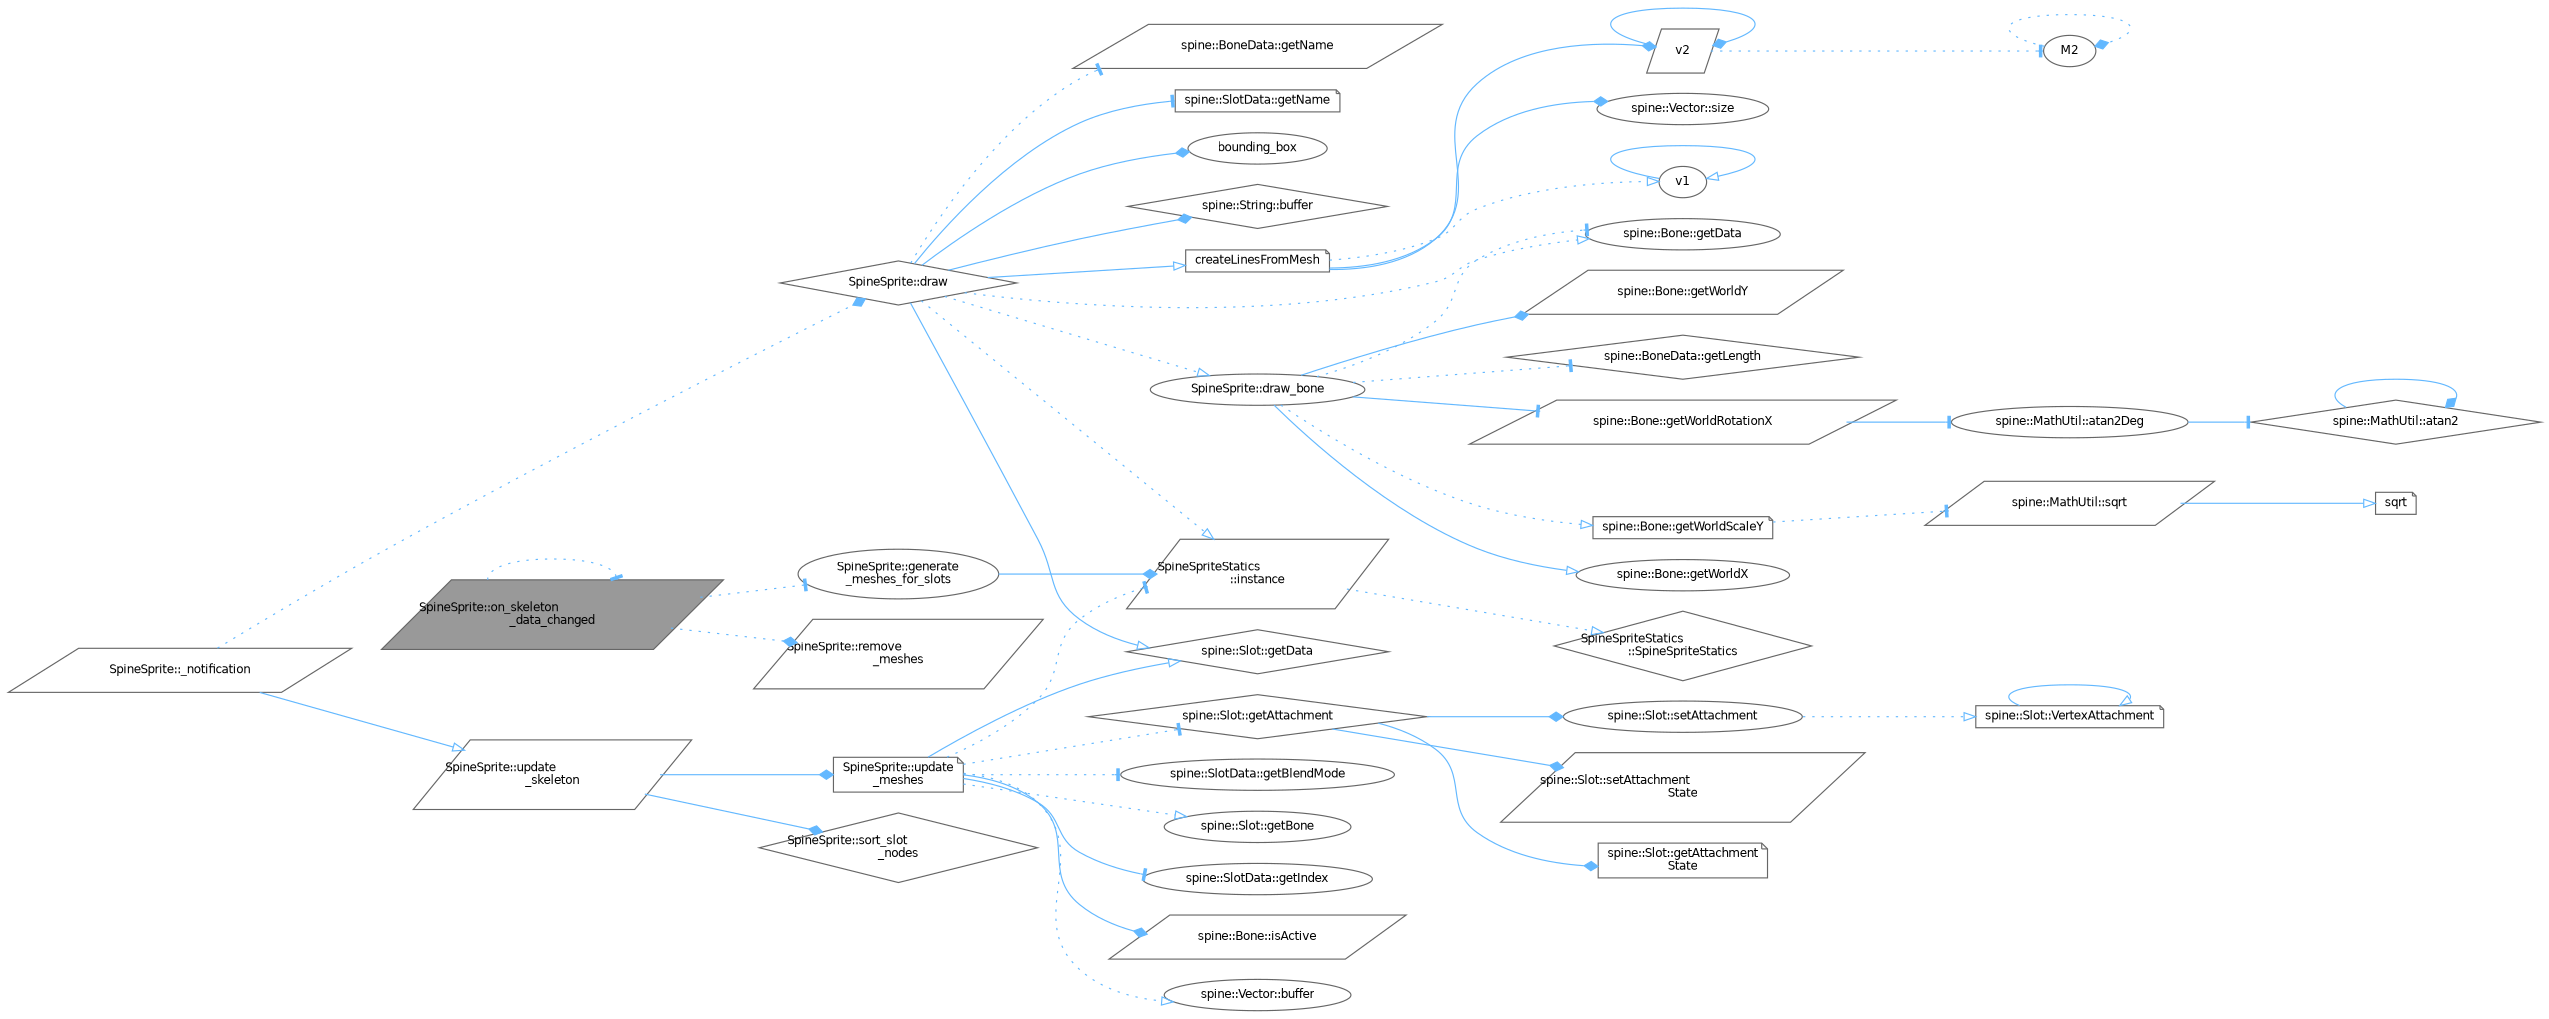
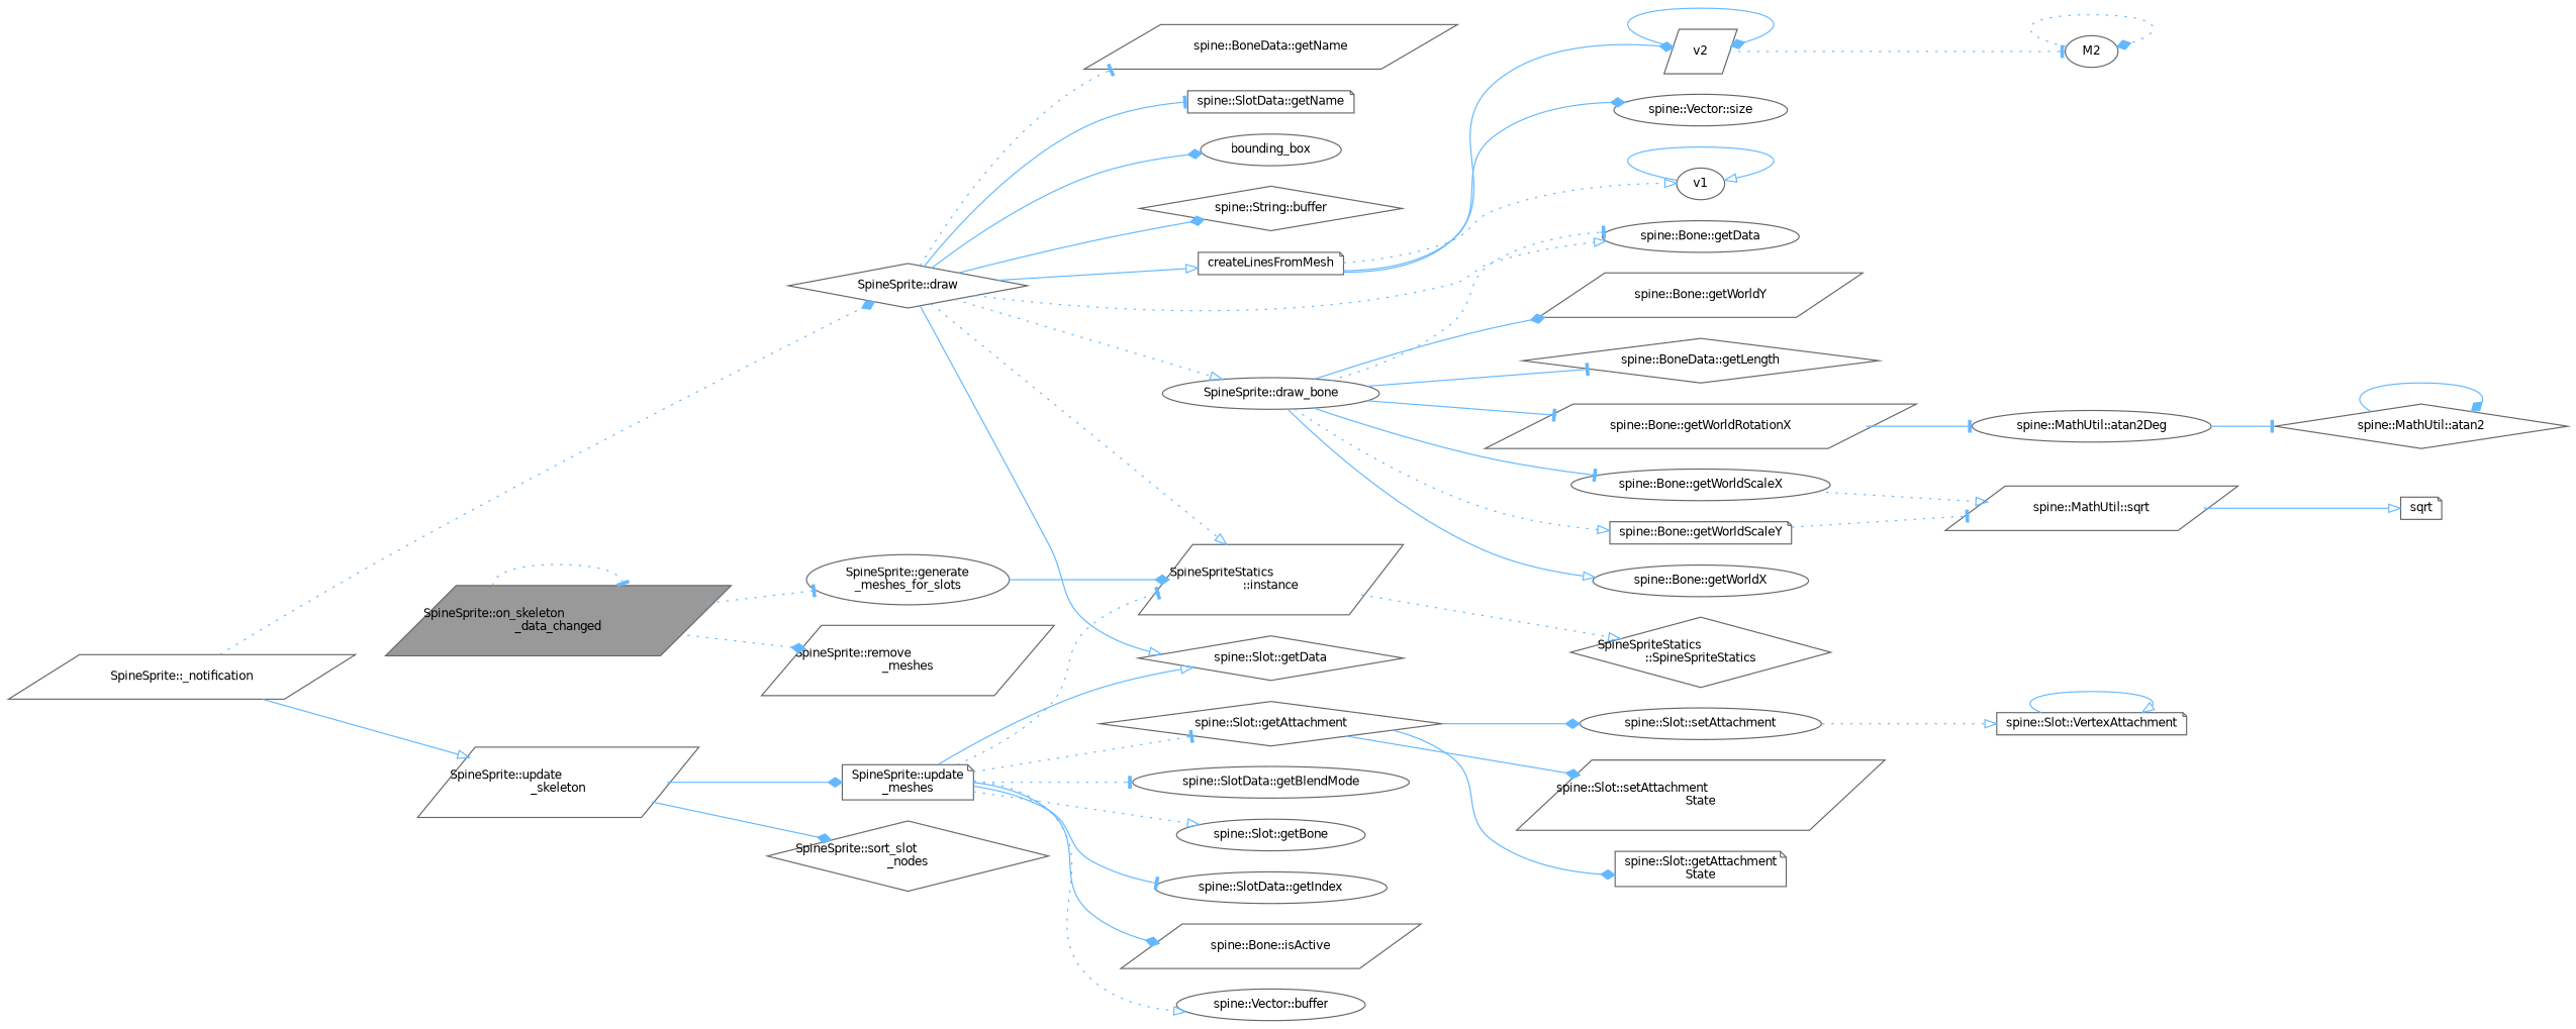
  digraph {
    rankdir=LR
    node [color=grey40 fillcolor=white fontname=Helvetica fontsize=10 shape=ellipse style=filled]
    edge [arrowhead=onormal color=steelblue1 fontname=Helvetica fontsize=10 labelfontname=Helvetica labelfontsize=10 style=solid]
    n1 [color=gray40 fillcolor=grey60 fontcolor=black height=0.2 label="SpineSprite::on_skeleton\l_data_changed" shape=parallelogram width=0.4]
    n2 [height=0.2 label="SpineSprite::generate\l_meshes_for_slots" width=0.4]
    n3 [height=0.2 label="SpineSprite::remove\l_meshes" shape=parallelogram width=0.4]
    n4 [height=0.2 label="SpineSprite::_notification" shape=parallelogram width=0.4]
    n5 [height=0.2 label="SpineSprite::draw" shape=diamond width=0.4]
    n6 [height=0.2 label="SpineSprite::update\l_skeleton" shape=parallelogram width=0.4]
    n7 [height=0.2 label="SpineSpriteStatics\l::instance" shape=parallelogram width=0.4]
    n8 [height=0.2 label=bounding_box width=0.4]
    n9 [height=0.2 label="spine::String::buffer" shape=diamond width=0.4]
    n10 [height=0.2 label=createLinesFromMesh shape=note width=0.4]
    n11 [height=0.2 label="SpineSprite::draw_bone" width=0.4]
    n12 [height=0.2 label="spine::Bone::getData" width=0.4]
    n13 [height=0.2 label="spine::Slot::getData" shape=diamond width=0.4]
    n14 [height=0.2 label="spine::BoneData::getName" shape=parallelogram width=0.4]
    n15 [height=0.2 label="spine::SlotData::getName" shape=note width=0.4]
    n16 [height=0.2 label="SpineSprite::sort_slot\l_nodes" shape=diamond width=0.4]
    n17 [height=0.2 label="SpineSprite::update\l_meshes" shape=note width=0.4]
    n18 [height=0.2 label="spine::Vector::size" width=0.4]
    n19 [height=0.2 label=v1 width=0.4]
    n20 [height=0.2 label=v2 shape=parallelogram width=0.4]
    n21 [height=0.2 label="spine::BoneData::getLength" shape=diamond width=0.4]
    n22 [height=0.2 label="spine::Bone::getWorldRotationX" shape=parallelogram width=0.4]
+   n23 [height=0.2 label="spine::Bone::getWorldScaleX" width=0.4]
    n24 [height=0.2 label="spine::Bone::getWorldScaleY" shape=note width=0.4]
    n25 [height=0.2 label="spine::Bone::getWorldX" width=0.4]
    n26 [height=0.2 label="spine::Bone::getWorldY" shape=parallelogram width=0.4]
    n27 [height=0.2 label="SpineSpriteStatics\l::SpineSpriteStatics" shape=diamond width=0.4]
    n28 [height=0.2 label=M2 width=0.4]
    n29 [height=0.2 label="spine::MathUtil::atan2Deg" width=0.4]
    n30 [height=0.2 label="spine::MathUtil::sqrt" shape=parallelogram width=0.4]
    n31 [height=0.2 label="spine::MathUtil::atan2" shape=diamond width=0.4]
    n32 [height=0.2 label=sqrt shape=note width=0.4]
    n33 [height=0.2 label="spine::Vector::buffer" width=0.4]
    n34 [height=0.2 label="spine::Slot::getAttachment" shape=diamond width=0.4]
    n35 [height=0.2 label="spine::SlotData::getBlendMode" width=0.4]
    n36 [height=0.2 label="spine::Slot::getBone" width=0.4]
    n37 [height=0.2 label="spine::SlotData::getIndex" width=0.4]
    n38 [height=0.2 label="spine::Bone::isActive" shape=parallelogram width=0.4]
    n39 [height=0.2 label="spine::Slot::getAttachment\lState" shape=note width=0.4]
    n40 [height=0.2 label="spine::Slot::setAttachment" width=0.4]
    n41 [height=0.2 label="spine::Slot::setAttachment\lState" shape=parallelogram width=0.4]
    n42 [height=0.2 label="spine::Slot::VertexAttachment" shape=note width=0.4]
    n1 -> n1 [arrowhead=tee style=dotted]
    n1 -> n2 [arrowhead=tee style=dotted]
    n1 -> n3 [arrowhead=diamond style=dotted]
    n2 -> n7 [arrowhead=diamond]
    n4 -> n5 [arrowhead=diamond style=dotted]
    n4 -> n6
    n5 -> n7 [style=dotted]
    n5 -> n8 [arrowhead=diamond]
    n5 -> n9 [arrowhead=diamond]
    n5 -> n10
    n5 -> n11 [style=dotted]
    n5 -> n12 [style=dotted]
    n5 -> n13
    n5 -> n14 [arrowhead=tee style=dotted]
    n5 -> n15 [arrowhead=tee]
    n6 -> n16 [arrowhead=diamond]
    n6 -> n17 [arrowhead=diamond]
    n7 -> n27 [style=dotted]
    n10 -> n18 [arrowhead=diamond]
    n10 -> n19 [style=dotted]
    n10 -> n20 [arrowhead=diamond]
    n11 -> n12 [arrowhead=tee style=dotted]
-   n11 -> n21 [arrowhead=tee style=dotted]
+   n11 -> n21 [arrowhead=tee]
    n11 -> n22 [arrowhead=tee]
+   n11 -> n23 [arrowhead=tee]
    n11 -> n24 [style=dotted]
    n11 -> n25
    n11 -> n26 [arrowhead=diamond]
    n17 -> n7 [arrowhead=tee style=dotted]
    n17 -> n13
    n17 -> n33 [style=dotted]
    n17 -> n34 [arrowhead=tee style=dotted]
    n17 -> n35 [arrowhead=tee style=dotted]
    n17 -> n36 [style=dotted]
    n17 -> n37 [arrowhead=tee]
    n17 -> n38 [arrowhead=diamond]
    n19 -> n19
    n20 -> n20 [arrowhead=diamond]
    n20 -> n28 [arrowhead=tee style=dotted]
    n22 -> n29 [arrowhead=tee]
+   n23 -> n30 [style=dotted]
    n24 -> n30 [arrowhead=tee style=dotted]
    n28 -> n28 [arrowhead=diamond style=dotted]
    n29 -> n31 [arrowhead=tee]
    n30 -> n32
    n31 -> n31 [arrowhead=diamond]
    n34 -> n39 [arrowhead=diamond]
    n34 -> n40 [arrowhead=diamond]
    n34 -> n41 [arrowhead=diamond]
    n40 -> n42 [style=dotted]
    n42 -> n42
  }
